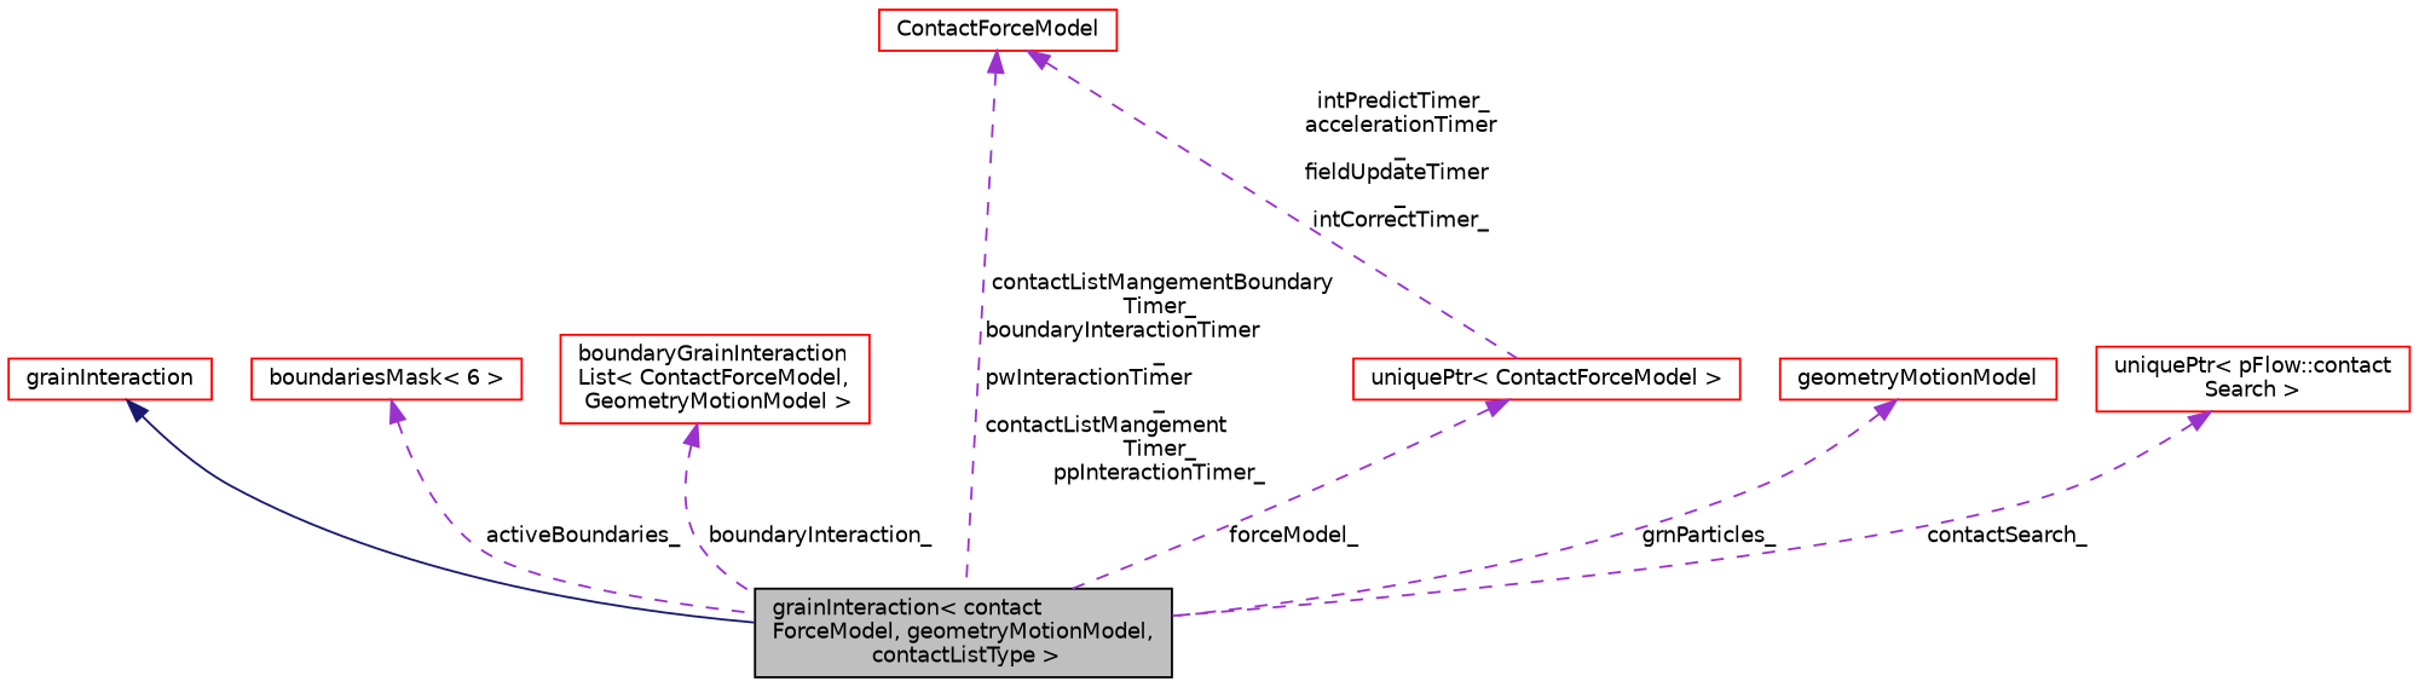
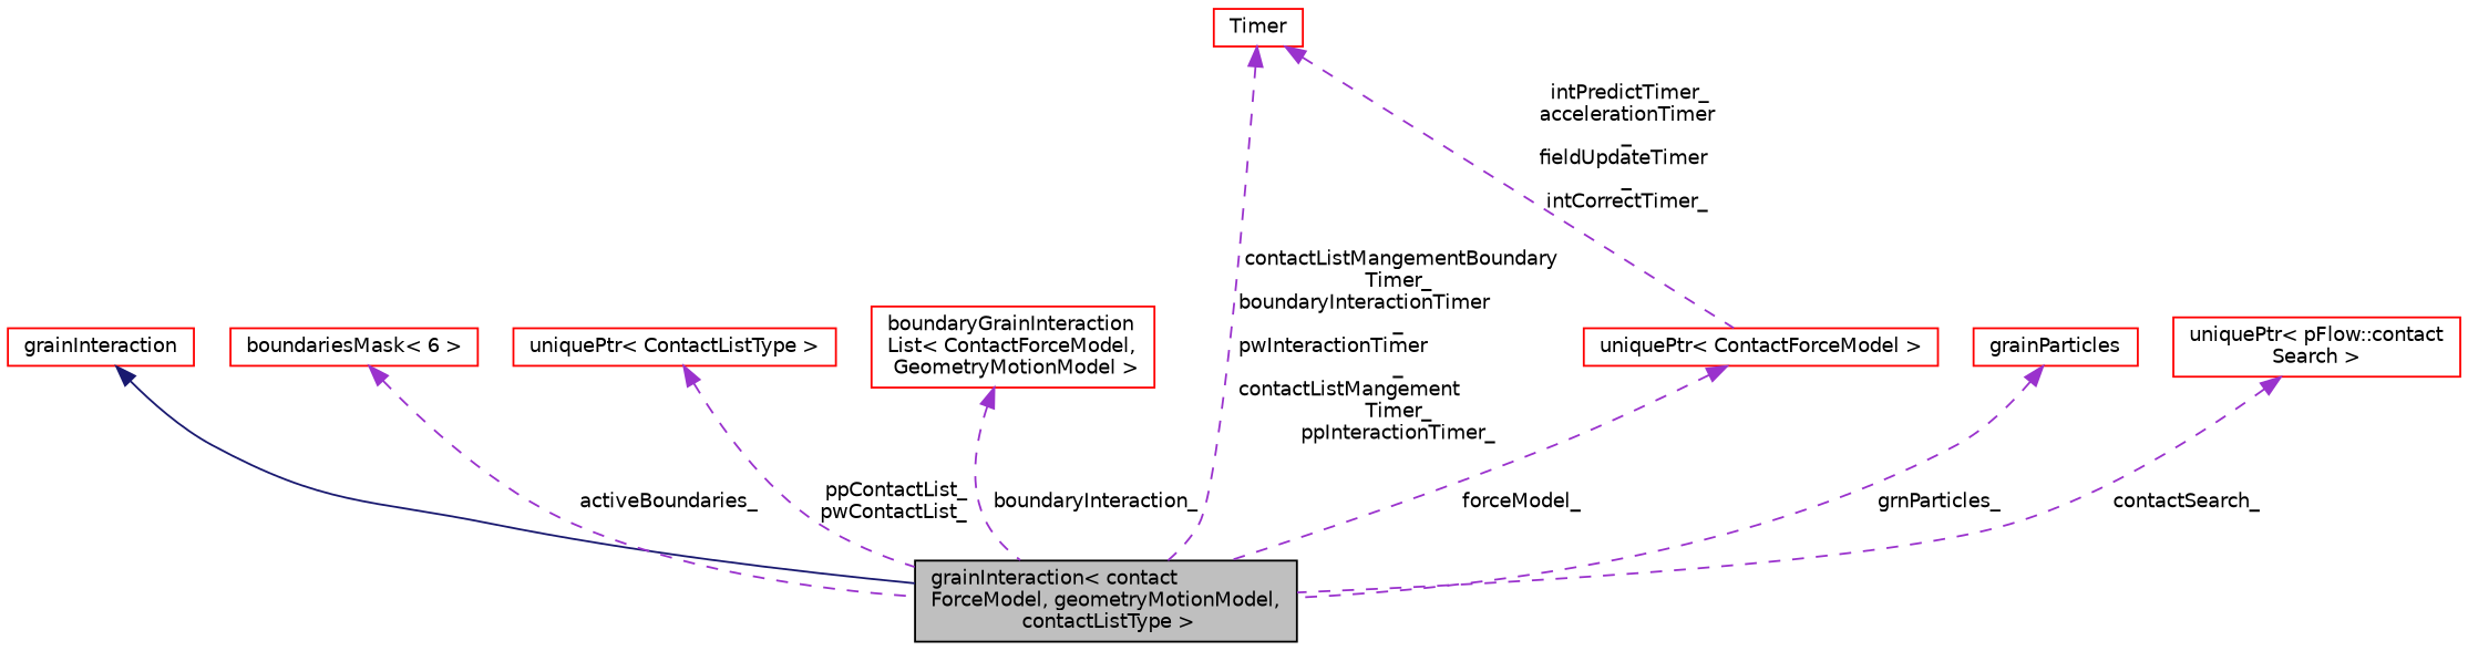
  digraph {
    fontname="DejaVu Sans"
    rankdir=TB
    node [color=red fillcolor=white fontname="DejaVu Sans" fontsize=10 shape=record style=filled]
    edge [color=darkorchid3 dir=back fontname="DejaVu Sans" fontsize=10 labelfontname=Helvetica labelfontsize=10 style=dashed]
    n1 [color=black fillcolor=grey75 fontcolor=black height=0.2 label="grainInteraction\< contact\lForceModel, geometryMotionModel,\l contactListType \>" width=0.4]
    n2 [height=0.2 label=grainInteraction width=0.4]
    n3 [height=0.2 label="boundariesMask\< 6 \>" width=0.4]
+   n4 [height=0.2 label="uniquePtr\< ContactListType \>" width=0.4]
    n5 [height=0.2 label="boundaryGrainInteraction\lList\< ContactForceModel,\l GeometryMotionModel \>" width=0.4]
-   n6 [height=0.2 label=ContactForceModel width=0.4]
+   n6 [height=0.2 label=Timer width=0.4]
    n7 [height=0.2 label="uniquePtr\< ContactForceModel \>" width=0.4]
-   n8 [height=0.2 label=geometryMotionModel width=0.4]
+   n8 [height=0.2 label=grainParticles width=0.4]
    n9 [height=0.2 label="uniquePtr\< pFlow::contact\lSearch \>" width=0.4]
    n2 -> n1 [color=midnightblue style=solid]
    n3 -> n1 [label=" activeBoundaries_"]
+   n4 -> n1 [label=" ppContactList_\npwContactList_"]
    n5 -> n1 [label=" boundaryInteraction_"]
    n6 -> n1 [label=" contactListMangementBoundary\lTimer_\nboundaryInteractionTimer\l_\npwInteractionTimer\l_\ncontactListMangement\lTimer_\nppInteractionTimer_"]
    n6 -> n7 [label=" intPredictTimer_\naccelerationTimer\l_\nfieldUpdateTimer\l_\nintCorrectTimer_"]
    n7 -> n1 [label=" forceModel_"]
    n8 -> n1 [label=" grnParticles_"]
    n9 -> n1 [label=" contactSearch_"]
  }
